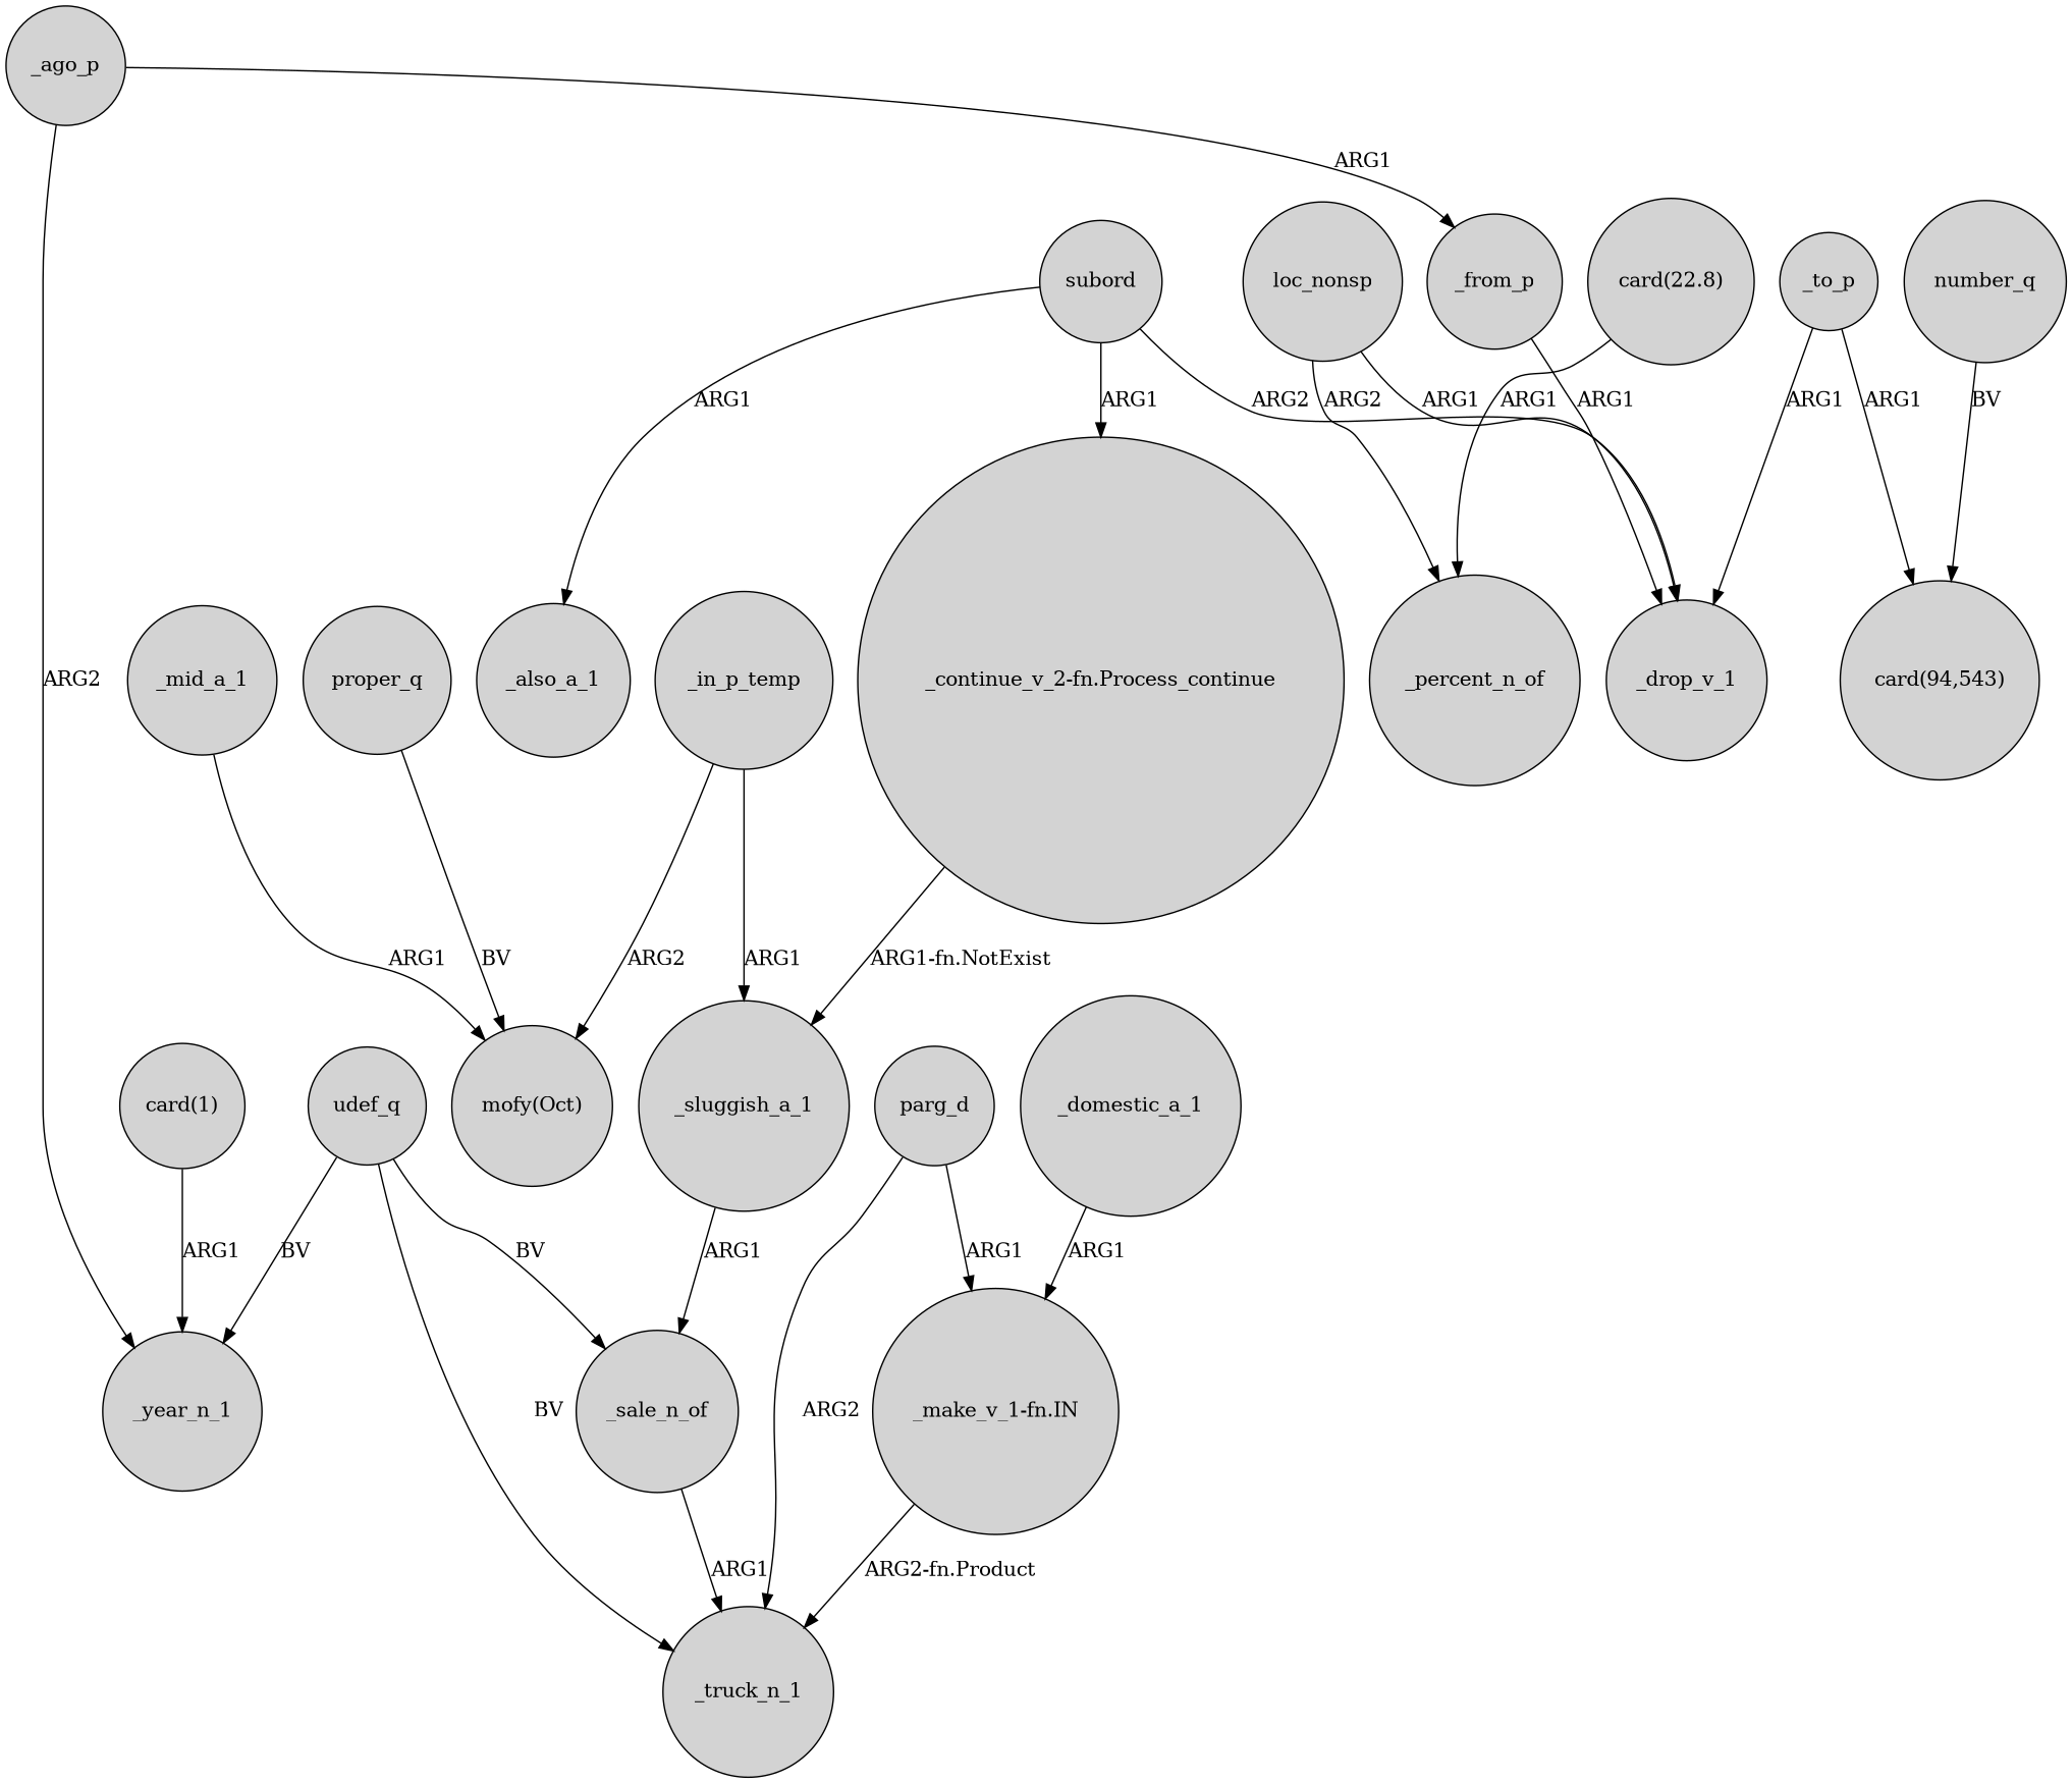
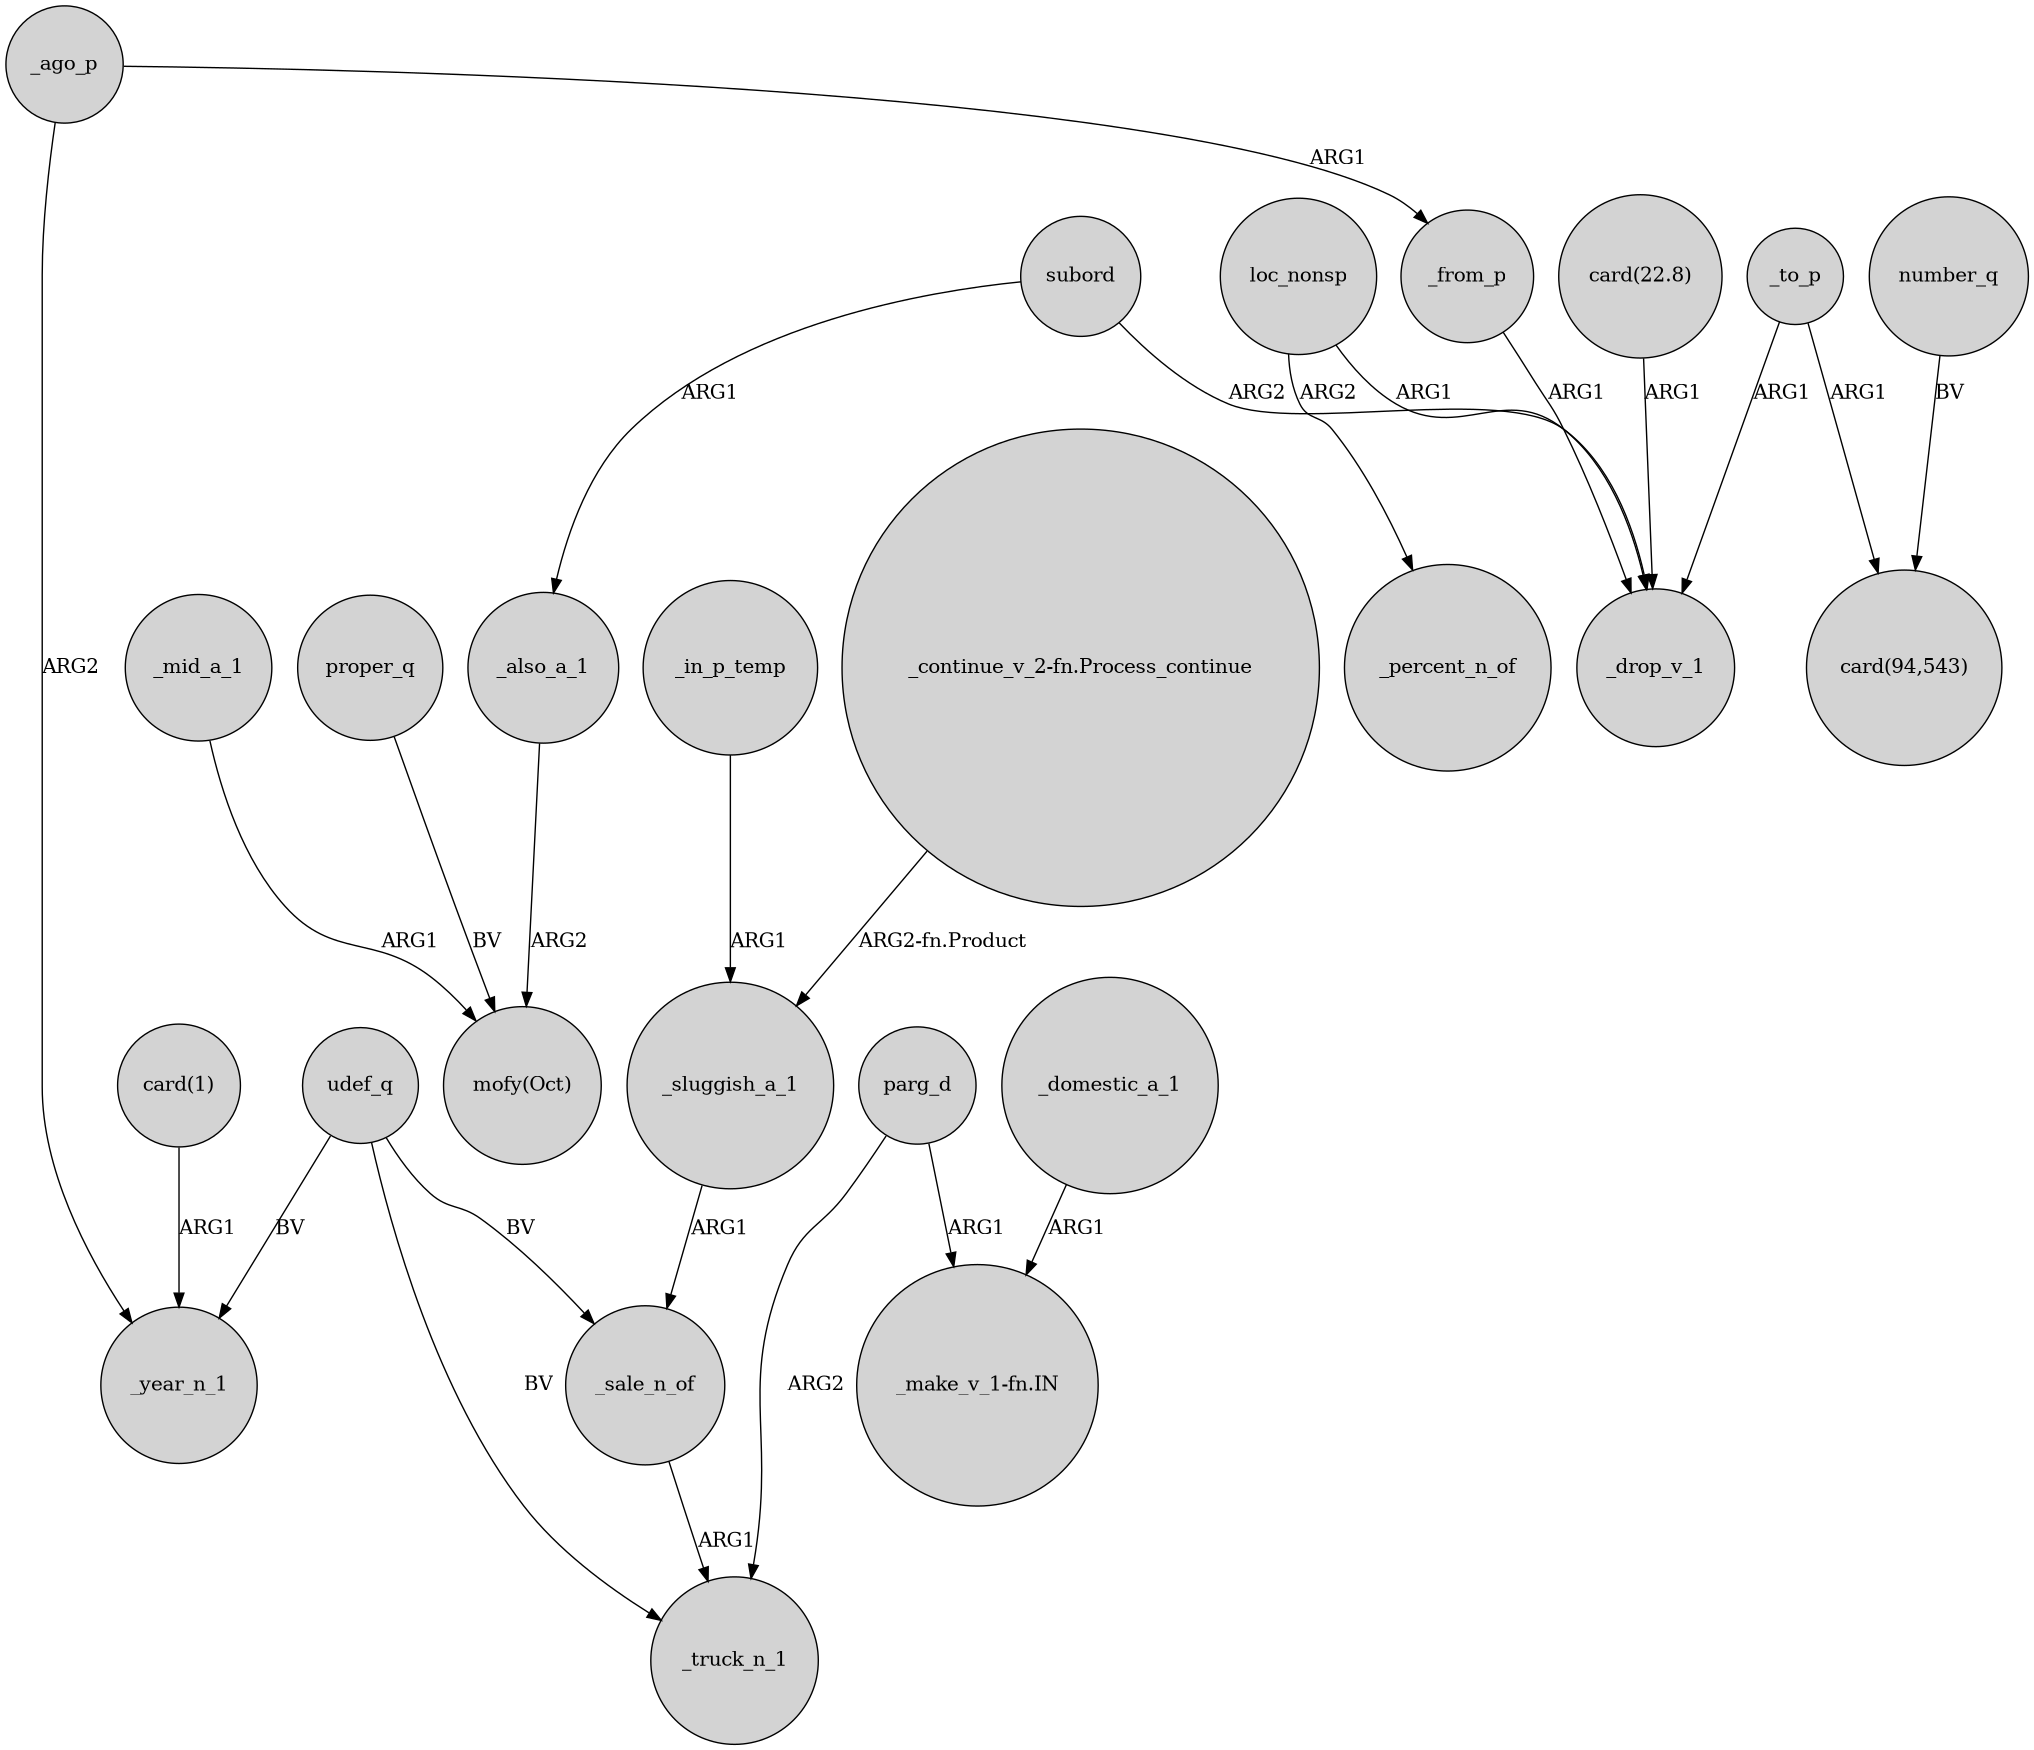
  digraph {
    node [shape=circle style=filled]
    _sluggish_a_1
    _sale_n_of
    _truck_n_1
    _in_p_temp
    "mofy(Oct)"
    proper_q
    "_continue_v_2-fn.Process_continue"
    loc_nonsp
    _drop_v_1
    _percent_n_of
    "card(22.8)"
    _ago_p
    _year_n_1
    _from_p
    udef_q
    _mid_a_1
    "_make_v_1-fn.IN"
    subord
    _also_a_1
    parg_d
    _to_p
    "card(94,543)"
    number_q
    _domestic_a_1
    "card(1)"
    _sluggish_a_1 -> _sale_n_of [label=ARG1]
    _sale_n_of -> _truck_n_1 [label=ARG1]
    _in_p_temp -> _sluggish_a_1 [label=ARG1]
-   _in_p_temp -> "mofy(Oct)" [label=ARG2]
+   _also_a_1 -> "mofy(Oct)" [label=ARG2]
    proper_q -> "mofy(Oct)" [label=BV]
-   "_continue_v_2-fn.Process_continue" -> _sluggish_a_1 [label="ARG1-fn.NotExist"]
+   "_continue_v_2-fn.Process_continue" -> _sluggish_a_1 [label="ARG2-fn.Product"]
    loc_nonsp -> _drop_v_1 [label=ARG1]
    loc_nonsp -> _percent_n_of [label=ARG2]
-   "card(22.8)" -> _percent_n_of [label=ARG1]
+   "card(22.8)" -> _drop_v_1 [label=ARG1]
    _ago_p -> _year_n_1 [label=ARG2]
    _ago_p -> _from_p [label=ARG1]
    _from_p -> _drop_v_1 [label=ARG1]
    udef_q -> _sale_n_of [label=BV]
    udef_q -> _truck_n_1 [label=BV]
    udef_q -> _year_n_1 [label=BV]
    _mid_a_1 -> "mofy(Oct)" [label=ARG1]
-   "_make_v_1-fn.IN" -> _truck_n_1 [label="ARG2-fn.Product"]
-   subord -> "_continue_v_2-fn.Process_continue" [label=ARG1]
    subord -> _drop_v_1 [label=ARG2]
    subord -> _also_a_1 [label=ARG1]
    parg_d -> _truck_n_1 [label=ARG2]
    parg_d -> "_make_v_1-fn.IN" [label=ARG1]
    _to_p -> _drop_v_1 [label=ARG1]
    _to_p -> "card(94,543)" [label=ARG1]
    number_q -> "card(94,543)" [label=BV]
    _domestic_a_1 -> "_make_v_1-fn.IN" [label=ARG1]
    "card(1)" -> _year_n_1 [label=ARG1]
  }
